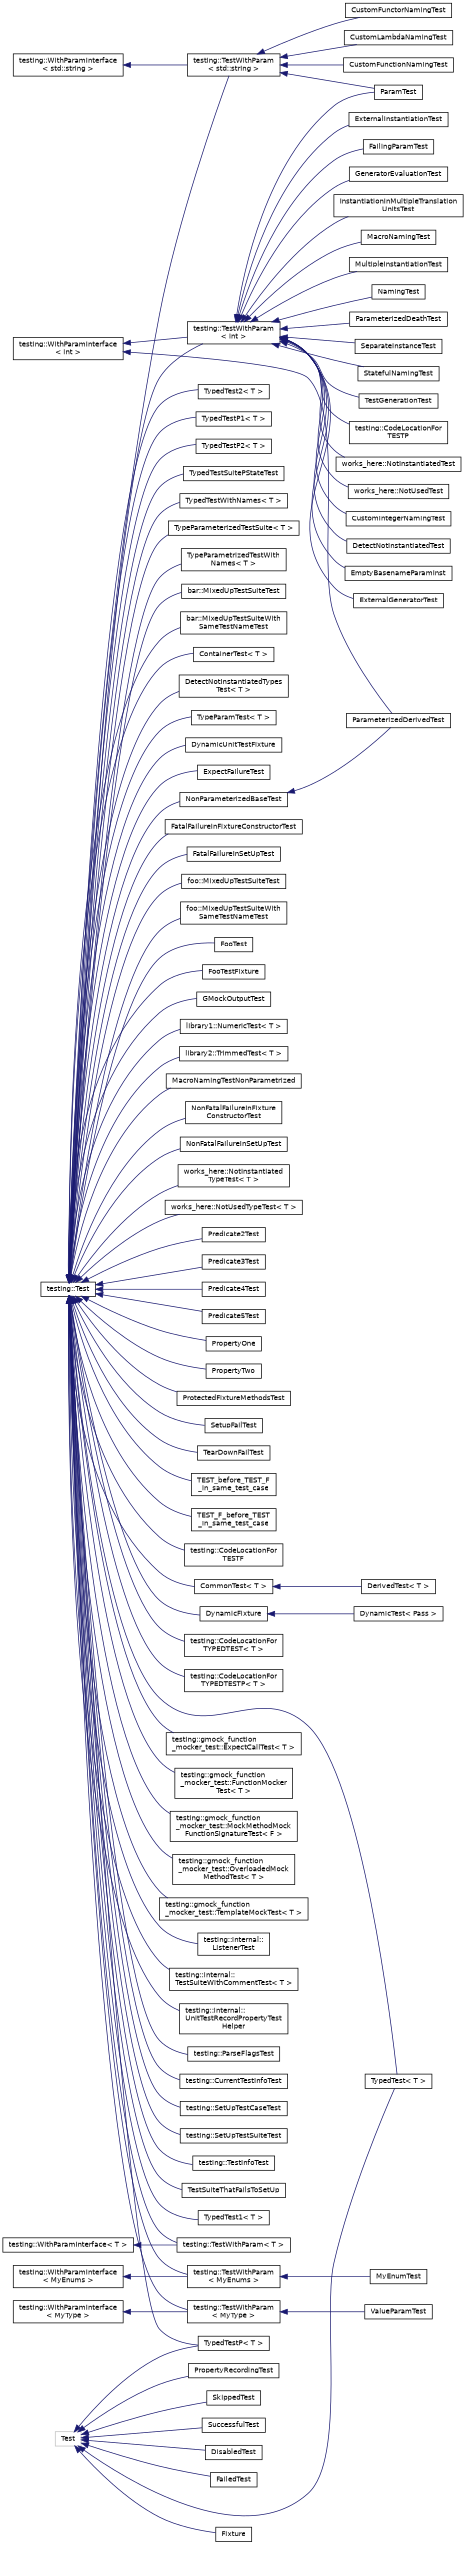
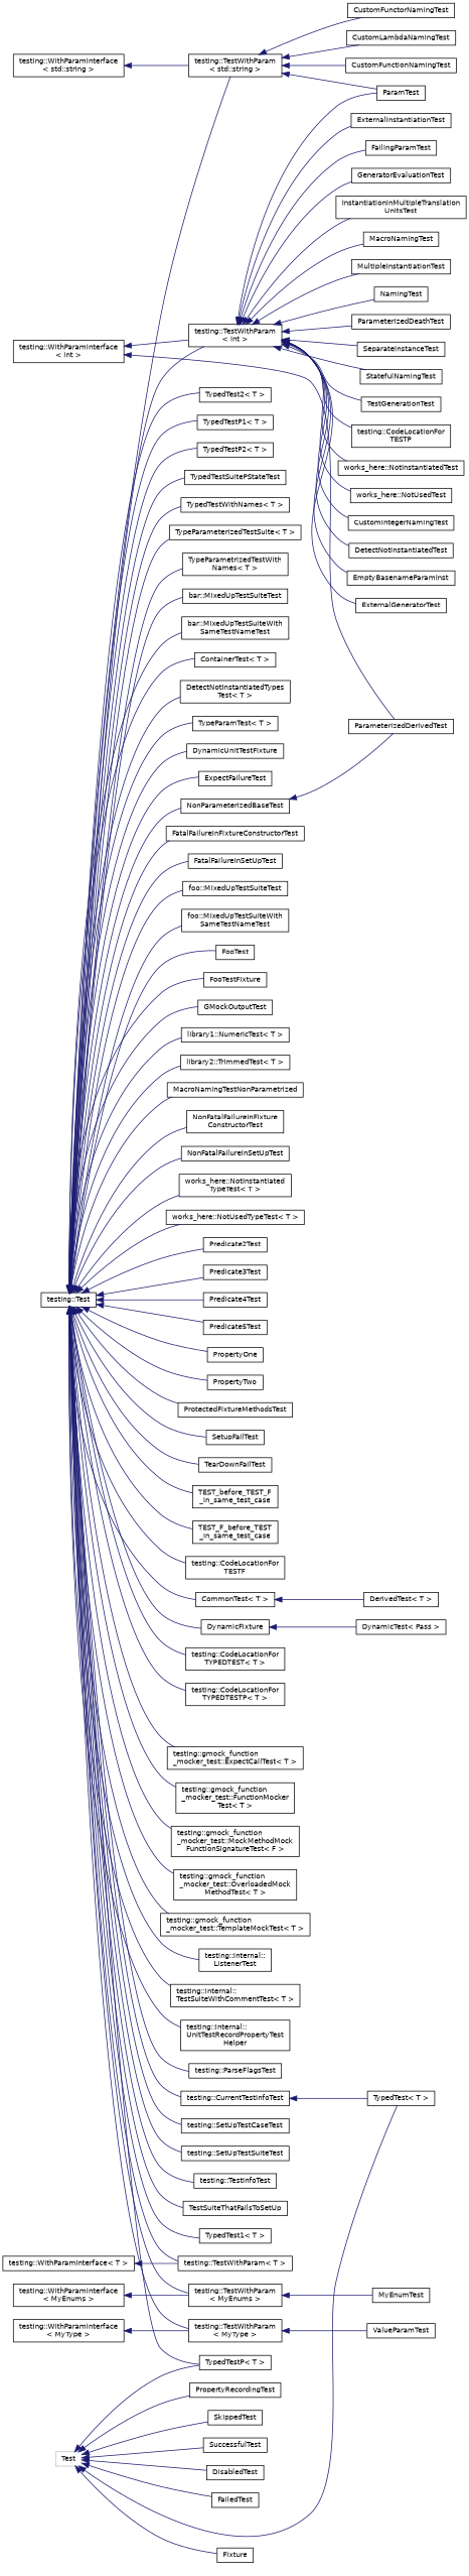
  digraph {
    rankdir=LR
    node [color=black fillcolor=white fontname=Helvetica fontsize=10 shape=record style=filled]
    edge [color=midnightblue dir=back fontname=Helvetica fontsize=10 labelfontname=Helvetica labelfontsize=10 style=solid]
    n1 [height=0.2 label="testing::Test" width=0.4]
    n2 [height=0.2 label="bar::MixedUpTestSuiteTest" width=0.4]
    n3 [height=0.2 label="bar::MixedUpTestSuiteWith\lSameTestNameTest" width=0.4]
    n4 [height=0.2 label="CommonTest\< T \>" width=0.4]
    n5 [height=0.2 label="ContainerTest\< T \>" width=0.4]
    n6 [height=0.2 label="DetectNotInstantiatedTypes\lTest\< T \>" width=0.4]
    n7 [height=0.2 label=DynamicFixture width=0.4]
    n8 [height=0.2 label=DynamicUnitTestFixture width=0.4]
    n9 [height=0.2 label=ExpectFailureTest width=0.4]
    n10 [height=0.2 label=FatalFailureInFixtureConstructorTest width=0.4]
    n11 [height=0.2 label=FatalFailureInSetUpTest width=0.4]
    n12 [height=0.2 label="foo::MixedUpTestSuiteTest" width=0.4]
    n13 [height=0.2 label="foo::MixedUpTestSuiteWith\lSameTestNameTest" width=0.4]
    n14 [height=0.2 label=FooTest width=0.4]
    n15 [height=0.2 label=FooTestFixture width=0.4]
    n16 [height=0.2 label=GMockOutputTest width=0.4]
    n17 [height=0.2 label="library1::NumericTest\< T \>" width=0.4]
    n18 [height=0.2 label="library2::TrimmedTest\< T \>" width=0.4]
    n19 [height=0.2 label=MacroNamingTestNonParametrized width=0.4]
    n20 [height=0.2 label="NonFatalFailureInFixture\lConstructorTest" width=0.4]
    n21 [height=0.2 label=NonFatalFailureInSetUpTest width=0.4]
    n22 [height=0.2 label=NonParameterizedBaseTest width=0.4]
    n23 [height=0.2 label=Predicate2Test width=0.4]
    n24 [height=0.2 label=Predicate3Test width=0.4]
    n25 [height=0.2 label=Predicate4Test width=0.4]
    n26 [height=0.2 label=Predicate5Test width=0.4]
    n27 [height=0.2 label=PropertyOne width=0.4]
    n28 [height=0.2 label=PropertyTwo width=0.4]
    n29 [height=0.2 label=ProtectedFixtureMethodsTest width=0.4]
    n30 [height=0.2 label=SetupFailTest width=0.4]
    n31 [height=0.2 label=TearDownFailTest width=0.4]
    n32 [height=0.2 label="TEST_before_TEST_F\l_in_same_test_case" width=0.4]
    n33 [height=0.2 label="TEST_F_before_TEST\l_in_same_test_case" width=0.4]
    n34 [height=0.2 label="testing::CodeLocationFor\lTESTF" width=0.4]
    n35 [height=0.2 label="testing::CodeLocationFor\lTYPEDTEST\< T \>" width=0.4]
    n36 [height=0.2 label="testing::CodeLocationFor\lTYPEDTESTP\< T \>" width=0.4]
    n37 [height=0.2 label="testing::CurrentTestInfoTest" width=0.4]
    n38 [height=0.2 label="testing::gmock_function\l_mocker_test::ExpectCallTest\< T \>" width=0.4]
    n39 [height=0.2 label="testing::gmock_function\l_mocker_test::FunctionMocker\lTest\< T \>" width=0.4]
    n40 [height=0.2 label="testing::gmock_function\l_mocker_test::MockMethodMock\lFunctionSignatureTest\< F \>" width=0.4]
    n41 [height=0.2 label="testing::gmock_function\l_mocker_test::OverloadedMock\lMethodTest\< T \>" width=0.4]
    n42 [height=0.2 label="testing::gmock_function\l_mocker_test::TemplateMockTest\< T \>" width=0.4]
    n43 [height=0.2 label="testing::internal::\lListenerTest" width=0.4]
    n44 [height=0.2 label="testing::internal::\lTestSuiteWithCommentTest\< T \>" width=0.4]
    n45 [height=0.2 label="testing::internal::\lUnitTestRecordPropertyTest\lHelper" width=0.4]
    n46 [height=0.2 label="testing::ParseFlagsTest" width=0.4]
    n47 [height=0.2 label="testing::SetUpTestCaseTest" width=0.4]
    n48 [height=0.2 label="testing::SetUpTestSuiteTest" width=0.4]
    n49 [height=0.2 label="testing::TestInfoTest" width=0.4]
    n50 [height=0.2 label="testing::TestWithParam\< T \>" width=0.4]
    n51 [height=0.2 label=TestSuiteThatFailsToSetUp width=0.4]
    n52 [height=0.2 label="testing::TestWithParam\l\< int \>" width=0.4]
    n53 [height=0.2 label="testing::TestWithParam\l\< MyEnums \>" width=0.4]
    n54 [height=0.2 label="testing::TestWithParam\l\< MyType \>" width=0.4]
    n55 [height=0.2 label="testing::TestWithParam\l\< std::string \>" width=0.4]
    n56 [height=0.2 label="TypedTest\< T \>" width=0.4]
    n57 [height=0.2 label="TypedTest1\< T \>" width=0.4]
    n58 [height=0.2 label="TypedTest2\< T \>" width=0.4]
    n59 [height=0.2 label="TypedTestP\< T \>" width=0.4]
    n60 [height=0.2 label="TypedTestP1\< T \>" width=0.4]
    n61 [height=0.2 label="TypedTestP2\< T \>" width=0.4]
    n62 [height=0.2 label=TypedTestSuitePStateTest width=0.4]
    n63 [height=0.2 label="TypedTestWithNames\< T \>" width=0.4]
    n64 [height=0.2 label="TypeParameterizedTestSuite\< T \>" width=0.4]
    n65 [height=0.2 label="TypeParametrizedTestWith\lNames\< T \>" width=0.4]
    n66 [height=0.2 label="TypeParamTest\< T \>" width=0.4]
    n67 [height=0.2 label="works_here::NotInstantiated\lTypeTest\< T \>" width=0.4]
    n68 [height=0.2 label="works_here::NotUsedTypeTest\< T \>" width=0.4]
    n69 [height=0.2 label="DerivedTest\< T \>" width=0.4]
    n70 [height=0.2 label="DynamicTest\< Pass \>" width=0.4]
    n71 [height=0.2 label=ParameterizedDerivedTest width=0.4]
    n72 [height=0.2 label=CustomIntegerNamingTest width=0.4]
    n73 [height=0.2 label=DetectNotInstantiatedTest width=0.4]
    n74 [height=0.2 label=EmptyBasenameParamInst width=0.4]
    n75 [height=0.2 label=ExternalGeneratorTest width=0.4]
    n76 [height=0.2 label=ExternalInstantiationTest width=0.4]
    n77 [height=0.2 label=FailingParamTest width=0.4]
    n78 [height=0.2 label=GeneratorEvaluationTest width=0.4]
    n79 [height=0.2 label="InstantiationInMultipleTranslation\lUnitsTest" width=0.4]
    n80 [height=0.2 label=MacroNamingTest width=0.4]
    n81 [height=0.2 label=MultipleInstantiationTest width=0.4]
    n82 [height=0.2 label=NamingTest width=0.4]
    n83 [height=0.2 label=ParameterizedDeathTest width=0.4]
    n84 [height=0.2 label=ParamTest width=0.4]
    n85 [height=0.2 label=SeparateInstanceTest width=0.4]
    n86 [height=0.2 label=StatefulNamingTest width=0.4]
    n87 [height=0.2 label=TestGenerationTest width=0.4]
    n88 [height=0.2 label="testing::CodeLocationFor\lTESTP" width=0.4]
    n89 [height=0.2 label="works_here::NotInstantiatedTest" width=0.4]
    n90 [height=0.2 label="works_here::NotUsedTest" width=0.4]
    n91 [height=0.2 label=MyEnumTest width=0.4]
    n92 [height=0.2 label=ValueParamTest width=0.4]
    n93 [height=0.2 label=CustomFunctionNamingTest width=0.4]
    n94 [height=0.2 label=CustomFunctorNamingTest width=0.4]
    n95 [height=0.2 label=CustomLambdaNamingTest width=0.4]
    n96 [color=grey75 height=0.2 label=Test width=0.4]
    n97 [height=0.2 label=DisabledTest width=0.4]
    n98 [height=0.2 label=FailedTest width=0.4]
    n99 [height=0.2 label=Fixture width=0.4]
    n100 [height=0.2 label=PropertyRecordingTest width=0.4]
    n101 [height=0.2 label=SkippedTest width=0.4]
    n102 [height=0.2 label=SuccessfulTest width=0.4]
    n103 [height=0.2 label="testing::WithParamInterface\< T \>" width=0.4]
    n104 [height=0.2 label="testing::WithParamInterface\l\< int \>" width=0.4]
    n105 [height=0.2 label="testing::WithParamInterface\l\< MyEnums \>" width=0.4]
    n106 [height=0.2 label="testing::WithParamInterface\l\< MyType \>" width=0.4]
    n107 [height=0.2 label="testing::WithParamInterface\l\< std::string \>" width=0.4]
    n1 -> n2
    n1 -> n3
    n1 -> n4
    n1 -> n5
    n1 -> n6
    n1 -> n7
    n1 -> n8
    n1 -> n9
    n1 -> n10
    n1 -> n11
    n1 -> n12
    n1 -> n13
    n1 -> n14
    n1 -> n15
    n1 -> n16
    n1 -> n17
    n1 -> n18
    n1 -> n19
    n1 -> n20
    n1 -> n21
    n1 -> n22
    n1 -> n23
    n1 -> n24
    n1 -> n25
    n1 -> n26
    n1 -> n27
    n1 -> n28
    n1 -> n29
    n1 -> n30
    n1 -> n31
    n1 -> n32
    n1 -> n33
    n1 -> n34
    n1 -> n35
    n1 -> n36
    n1 -> n37
    n1 -> n38
    n1 -> n39
    n1 -> n40
    n1 -> n41
    n1 -> n42
    n1 -> n43
    n1 -> n44
    n1 -> n45
    n1 -> n46
    n1 -> n47
    n1 -> n48
    n1 -> n49
    n1 -> n50
    n1 -> n51
    n1 -> n52
    n1 -> n53
    n1 -> n54
    n1 -> n55
-   n1 -> n56
+   n37 -> n56
    n1 -> n57
    n1 -> n58
    n1 -> n59
    n1 -> n60
    n1 -> n61
    n1 -> n62
    n1 -> n63
    n1 -> n64
    n1 -> n65
    n1 -> n66
    n1 -> n67
    n1 -> n68
    n4 -> n69
    n7 -> n70
    n22 -> n71
    n52 -> n72
    n52 -> n73
    n52 -> n74
    n52 -> n75
    n52 -> n76
    n52 -> n77
    n52 -> n78
    n52 -> n79
    n52 -> n80
    n52 -> n81
    n52 -> n82
    n52 -> n83
    n52 -> n84
    n52 -> n85
    n52 -> n86
    n52 -> n87
    n52 -> n88
    n52 -> n89
    n52 -> n90
    n53 -> n91
    n54 -> n92
    n55 -> n84
    n55 -> n93
    n55 -> n94
    n55 -> n95
    n96 -> n56
    n96 -> n59
    n96 -> n97
    n96 -> n98
    n96 -> n99
    n96 -> n100
    n96 -> n101
    n96 -> n102
    n103 -> n50
    n104 -> n52
    n104 -> n71
    n105 -> n53
    n106 -> n54
    n107 -> n55
  }
